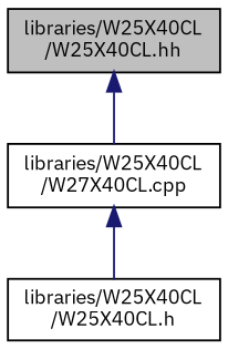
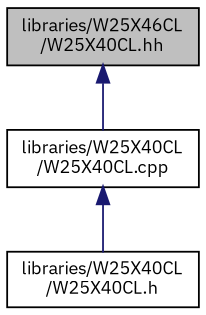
  digraph {
    fontname="IBM Plex Sans"
    node [color=black fillcolor=white fontname="IBM Plex Sans" fontsize=10 shape=record style=filled]
    edge [color=midnightblue dir=back fontname="IBM Plex Sans" fontsize=10 labelfontname=Helvetica labelfontsize=10 style=solid]
-   n1 [fillcolor=grey75 fontcolor=black height=0.2 label="libraries/W25X40CL\l/W25X40CL.hh" width=0.4]
-   n2 [height=0.2 label="libraries/W25X40CL\l/W27X40CL.cpp" width=0.4]
+   n1 [fillcolor=grey75 fontcolor=black height=0.2 label="libraries/W25X46CL\l/W25X40CL.hh" width=0.4]
+   n2 [height=0.2 label="libraries/W25X40CL\l/W25X40CL.cpp" width=0.4]
    n3 [height=0.2 label="libraries/W25X40CL\l/W25X40CL.h" width=0.4]
    n1 -> n2
    n2 -> n3
  }
